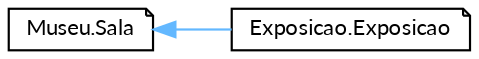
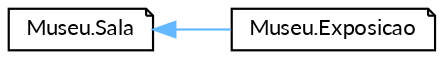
  digraph {
    rankdir=LR
    fontname=Lato
    node [color=black fillcolor=white fontname=Lato fontsize=10 shape=note style=filled]
    n1 [height=0.2 label="Museu.Sala" width=0.4]
-   n2 [height=0.2 label="Exposicao.Exposicao" width=0.4]
+   n2 [height=0.2 label="Museu.Exposicao" width=0.4]
    n1 -> n2 [color=steelblue1 dir=back fontname=Lato fontsize=10 labelfontname=Helvetica labelfontsize=10 style=solid]
  }
